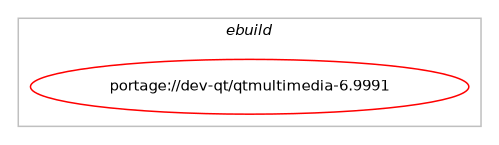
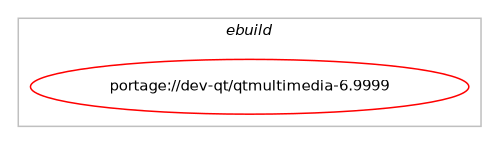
  digraph {
    compound=true
    concentrate=true
    fontname=Helvetica
    fontsize=10
    newrank=true
    rankdir=LR
    ranksep=1.5
-   n1 [color=red fontname=Helvetica fontsize=10 label="portage://dev-qt/qtmultimedia-6.9991" width=4]
+   n1 [color=red fontname=Helvetica fontsize=10 label="portage://dev-qt/qtmultimedia-6.9999" width=4]
    subgraph cluster_1 {
      color=gray
      label=<<i>ebuild</i>>
      n1
    }
    subgraph cluster_2 {
      color=gray
      label=<<i>dependencies</i>>
      subgraph cluster_3 {
        color=gray
        fillcolor="#eeeeee"
        label=<<i>compile</i>>
        style=filled
      }
      subgraph cluster_4 {
        color=gray
        fillcolor="#eeeeee"
        label=<<i>compile and run</i>>
        style=filled
      }
      subgraph cluster_5 {
        color=gray
        fillcolor="#eeeeee"
        label=<<i>run</i>>
        style=filled
      }
    }
    subgraph cluster_6 {
      color=gray
      label=<<i>candidates</i>>
      rank=same
    }
  }
